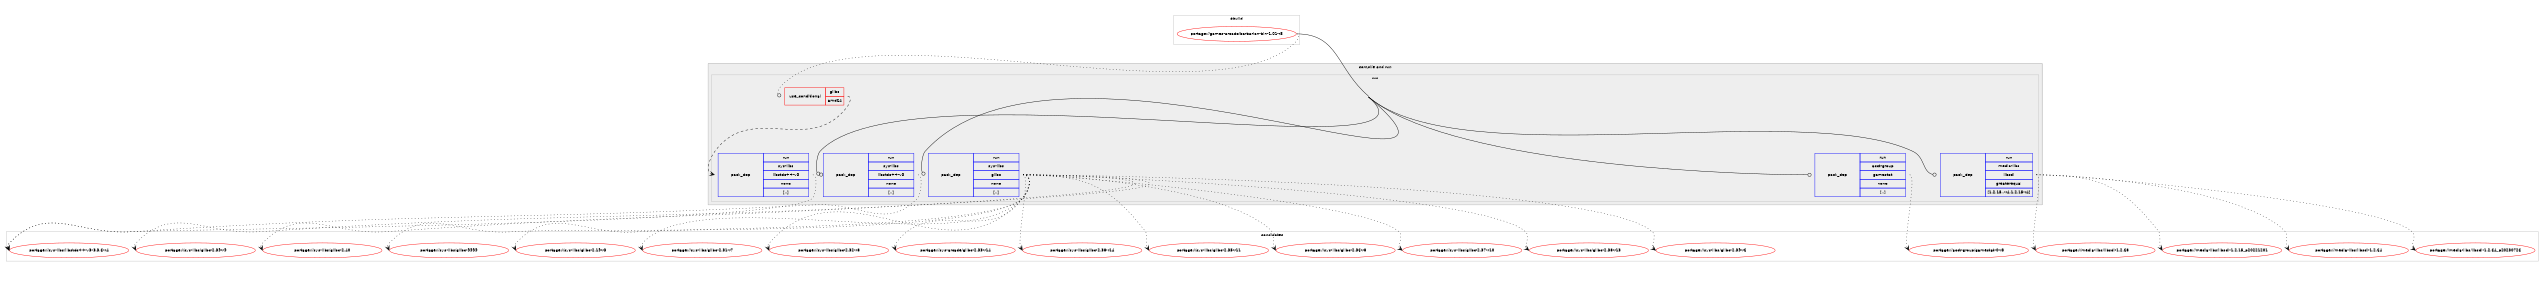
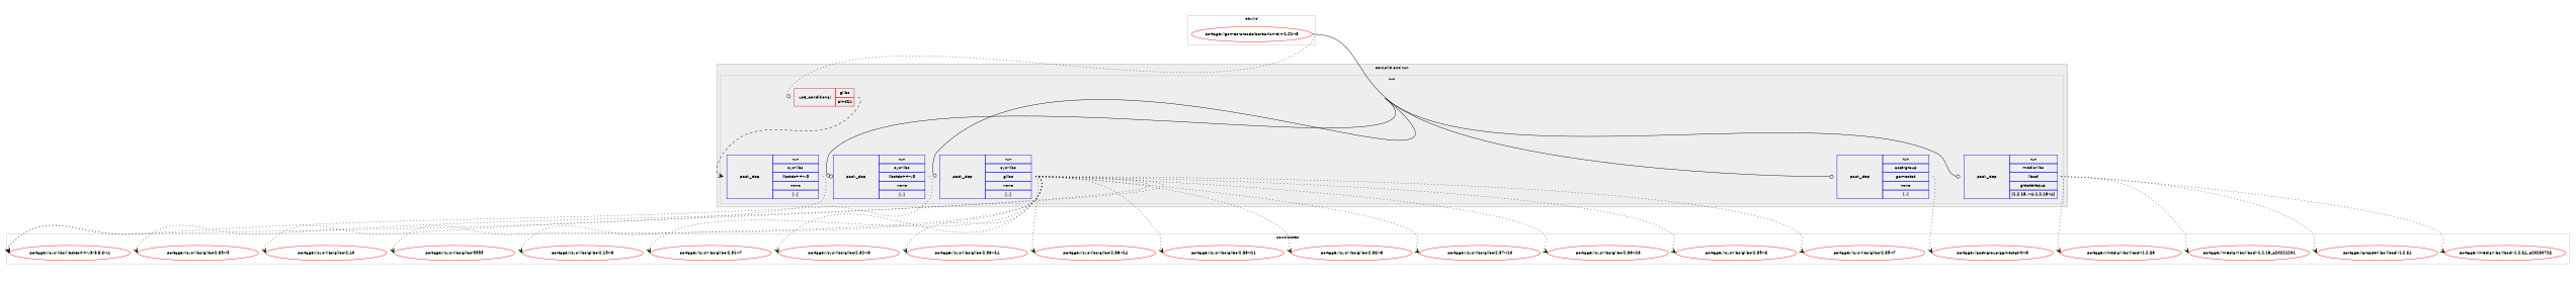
  digraph {
    compound=true
    concentrate=true
    fontname=Helvetica
    fontsize=10
    newrank=true
    rankdir=TB
    ranksep=1.5
    node [color=red fontname=Helvetica fontsize=10]
    edge [arrowhead=vee headport=w style=dotted tailport=e weight=100]
    n1 [label="portage://games-arcade/barbarian-bin-1.01-r3" width=4]
    n2 [color=blue label=<<TABLE BORDER="0" CELLBORDER="1" CELLSPACING="0" CELLPADDING="4" WIDTH="220"><TR><TD ROWSPAN="6" CELLPADDING="30">pack_dep</TD></TR><TR><TD WIDTH="110">run</TD></TR><TR><TD>sys-libs</TD></TR><TR><TD>libstdc++-v3</TD></TR><TR><TD>none</TD></TR><TR><TD>[,,]</TD></TR></TABLE>> shape=none]
    n3 [label=<<TABLE BORDER="0" CELLBORDER="1" CELLSPACING="0" CELLPADDING="4"><TR><TD ROWSPAN="3" CELLPADDING="10">use_conditional</TD></TR><TR><TD>glibc</TD></TR><TR><TD>amd64</TD></TR></TABLE>> shape=none]
    n4 [color=blue label=<<TABLE BORDER="0" CELLBORDER="1" CELLSPACING="0" CELLPADDING="4" WIDTH="220"><TR><TD ROWSPAN="6" CELLPADDING="30">pack_dep</TD></TR><TR><TD WIDTH="110">run</TD></TR><TR><TD>acct-group</TD></TR><TR><TD>gamestat</TD></TR><TR><TD>none</TD></TR><TR><TD>[,,]</TD></TR></TABLE>> shape=none]
    n5 [color=blue label=<<TABLE BORDER="0" CELLBORDER="1" CELLSPACING="0" CELLPADDING="4" WIDTH="220"><TR><TD ROWSPAN="6" CELLPADDING="30">pack_dep</TD></TR><TR><TD WIDTH="110">run</TD></TR><TR><TD>media-libs</TD></TR><TR><TD>libsdl</TD></TR><TR><TD>greaterequal</TD></TR><TR><TD>[1.2.15,,-r4,1.2.15-r4]</TD></TR></TABLE>> shape=none]
    n6 [color=blue label=<<TABLE BORDER="0" CELLBORDER="1" CELLSPACING="0" CELLPADDING="4" WIDTH="220"><TR><TD ROWSPAN="6" CELLPADDING="30">pack_dep</TD></TR><TR><TD WIDTH="110">run</TD></TR><TR><TD>sys-libs</TD></TR><TR><TD>glibc</TD></TR><TR><TD>none</TD></TR><TR><TD>[,,]</TD></TR></TABLE>> shape=none]
    n7 [color=blue label=<<TABLE BORDER="0" CELLBORDER="1" CELLSPACING="0" CELLPADDING="4" WIDTH="220"><TR><TD ROWSPAN="6" CELLPADDING="30">pack_dep</TD></TR><TR><TD WIDTH="110">run</TD></TR><TR><TD>sys-libs</TD></TR><TR><TD>libstdc++-v3</TD></TR><TR><TD>none</TD></TR><TR><TD>[,,]</TD></TR></TABLE>> shape=none]
    n8 [label="portage://sys-libs/libstdc++-v3-3.3.6-r4" width=4]
    n9 [label="portage://acct-group/gamestat-0-r3" width=4]
    n10 [label="portage://media-libs/libsdl-1.2.68" width=4]
    n11 [label="portage://media-libs/libsdl-1.2.64_p20230726" width=4]
-   n12 [label="portage://media-libs/libsdl-1.2.64" width=4]
+   n12 [label="portage://arcade-libs/libsdl-1.2.64" width=4]
    n13 [label="portage://media-libs/libsdl-1.2.15_p20221201" width=4]
    n14 [label="portage://sys-libs/glibc-9999" width=4]
    n15 [label="portage://sys-libs/glibc-2.40" width=4]
    n16 [label="portage://sys-libs/glibc-2.39-r9" width=4]
+   n17 [label="portage://sys-libs/glibc-2.39-r7" width=4]
    n18 [label="portage://sys-libs/glibc-2.39-r6" width=4]
    n19 [label="portage://sys-libs/glibc-2.38-r13" width=4]
    n20 [label="portage://sys-libs/glibc-2.37-r10" width=4]
    n21 [label="portage://sys-libs/glibc-2.36-r8" width=4]
    n22 [label="portage://sys-libs/glibc-2.35-r11" width=4]
    n23 [label="portage://sys-libs/glibc-2.38-r14" width=4]
-   n24 [label="portage://sys-arcade/glibc-2.33-r14" width=4]
+   n24 [label="portage://sys-libs/glibc-2.33-r14" width=4]
    n25 [label="portage://sys-libs/glibc-2.32-r8" width=4]
    n26 [label="portage://sys-libs/glibc-2.31-r7" width=4]
    n27 [label="portage://sys-libs/glibc-2.19-r3" width=4]
    subgraph cluster_1 {
      color=gray
      label=<<i>ebuild</i>>
      n1
    }
    subgraph cluster_2 {
      color=gray
      label=<<i>dependencies</i>>
      subgraph cluster_3 {
        color=gray
        fillcolor="#eeeeee"
        label=<<i>compile</i>>
        style=filled
      }
      subgraph cluster_4 {
        color=gray
        fillcolor="#eeeeee"
        label=<<i>compile and run</i>>
        style=filled
      }
      subgraph cluster_5 {
        color=gray
        fillcolor="#eeeeee"
        label=<<i>run</i>>
        style=filled
        subgraph sub_6 {
          color=gray
          fillcolor="#eeeeee"
          label=<<i>run</i>>
          style=filled
          n3
          subgraph sub_7 {
            color=gray
            fillcolor="#eeeeee"
            label=<<i>run</i>>
            style=filled
            n2
          }
        }
        subgraph sub_8 {
          color=gray
          fillcolor="#eeeeee"
          label=<<i>run</i>>
          style=filled
          n4
        }
        subgraph sub_9 {
          color=gray
          fillcolor="#eeeeee"
          label=<<i>run</i>>
          style=filled
          n5
        }
        subgraph sub_10 {
          color=gray
          fillcolor="#eeeeee"
          label=<<i>run</i>>
          style=filled
          n6
        }
        subgraph sub_11 {
          color=gray
          fillcolor="#eeeeee"
          label=<<i>run</i>>
          style=filled
          n7
        }
      }
    }
    subgraph cluster_12 {
      color=gray
      label=<<i>candidates</i>>
      rank=same
      subgraph sub_13 {
        color=black
        label=<<i>candidates</i>>
        nodesep=1
        rank=same
        n8
      }
      subgraph sub_14 {
        color=black
        label=<<i>candidates</i>>
        nodesep=1
        rank=same
        n9
      }
      subgraph sub_15 {
        color=black
        label=<<i>candidates</i>>
        nodesep=1
        rank=same
        n10
        n11
        n12
        n13
      }
      subgraph sub_16 {
        color=black
        label=<<i>candidates</i>>
        nodesep=1
        rank=same
        n14
        n15
        n16
+       n17
        n18
        n19
        n20
        n21
        n22
        n23
        n24
        n25
        n26
        n27
      }
      subgraph sub_17 {
        color=black
        label=<<i>candidates</i>>
        nodesep=1
        rank=same
        n8
      }
    }
    n1 -> n3 [arrowhead=odot weight=20]
    n1 -> n4 [arrowhead=odot style=solid weight=20]
    n1 -> n5 [arrowhead=odot style=solid weight=20]
    n1 -> n6 [arrowhead=odot style=solid weight=20]
    n1 -> n7 [arrowhead=odot style=solid weight=20]
    n2 -> n8
    n3 -> n2 [style=dashed weight=20]
    n4 -> n9
    n5 -> n10
    n5 -> n11
    n5 -> n12
    n5 -> n13
    n6 -> n14
    n6 -> n15
    n6 -> n16
+   n6 -> n17
    n6 -> n18
    n6 -> n19
    n6 -> n20
    n6 -> n21
    n6 -> n22
    n6 -> n23
    n6 -> n24
    n6 -> n25
    n6 -> n26
    n6 -> n27
    n7 -> n8
  }
